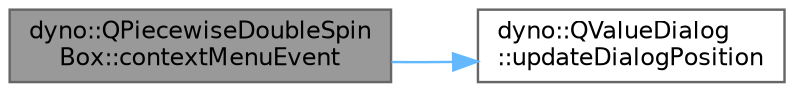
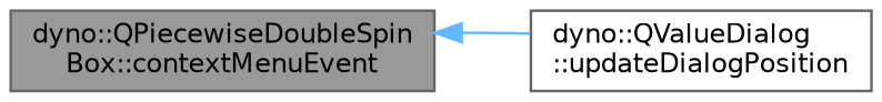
  digraph {
    rankdir=LR
    node [fontname=Helvetica fontsize=10 shape=box style=filled]
    n1 [color=gray40 fillcolor=grey60 fontcolor=black height=0.2 label="dyno::QPiecewiseDoubleSpin\lBox::contextMenuEvent" width=0.4]
    n2 [color=grey40 fillcolor=white height=0.2 label="dyno::QValueDialog\l::updateDialogPosition" width=0.4]
-   n1 -> n2 [color=steelblue1 fontname=Helvetica fontsize=10 labelfontname=Helvetica labelfontsize=10 style=solid]
+   n2 -> n1 [color=steelblue1 fontname=Helvetica fontsize=10 labelfontname=Helvetica labelfontsize=10 style=solid]
  }
